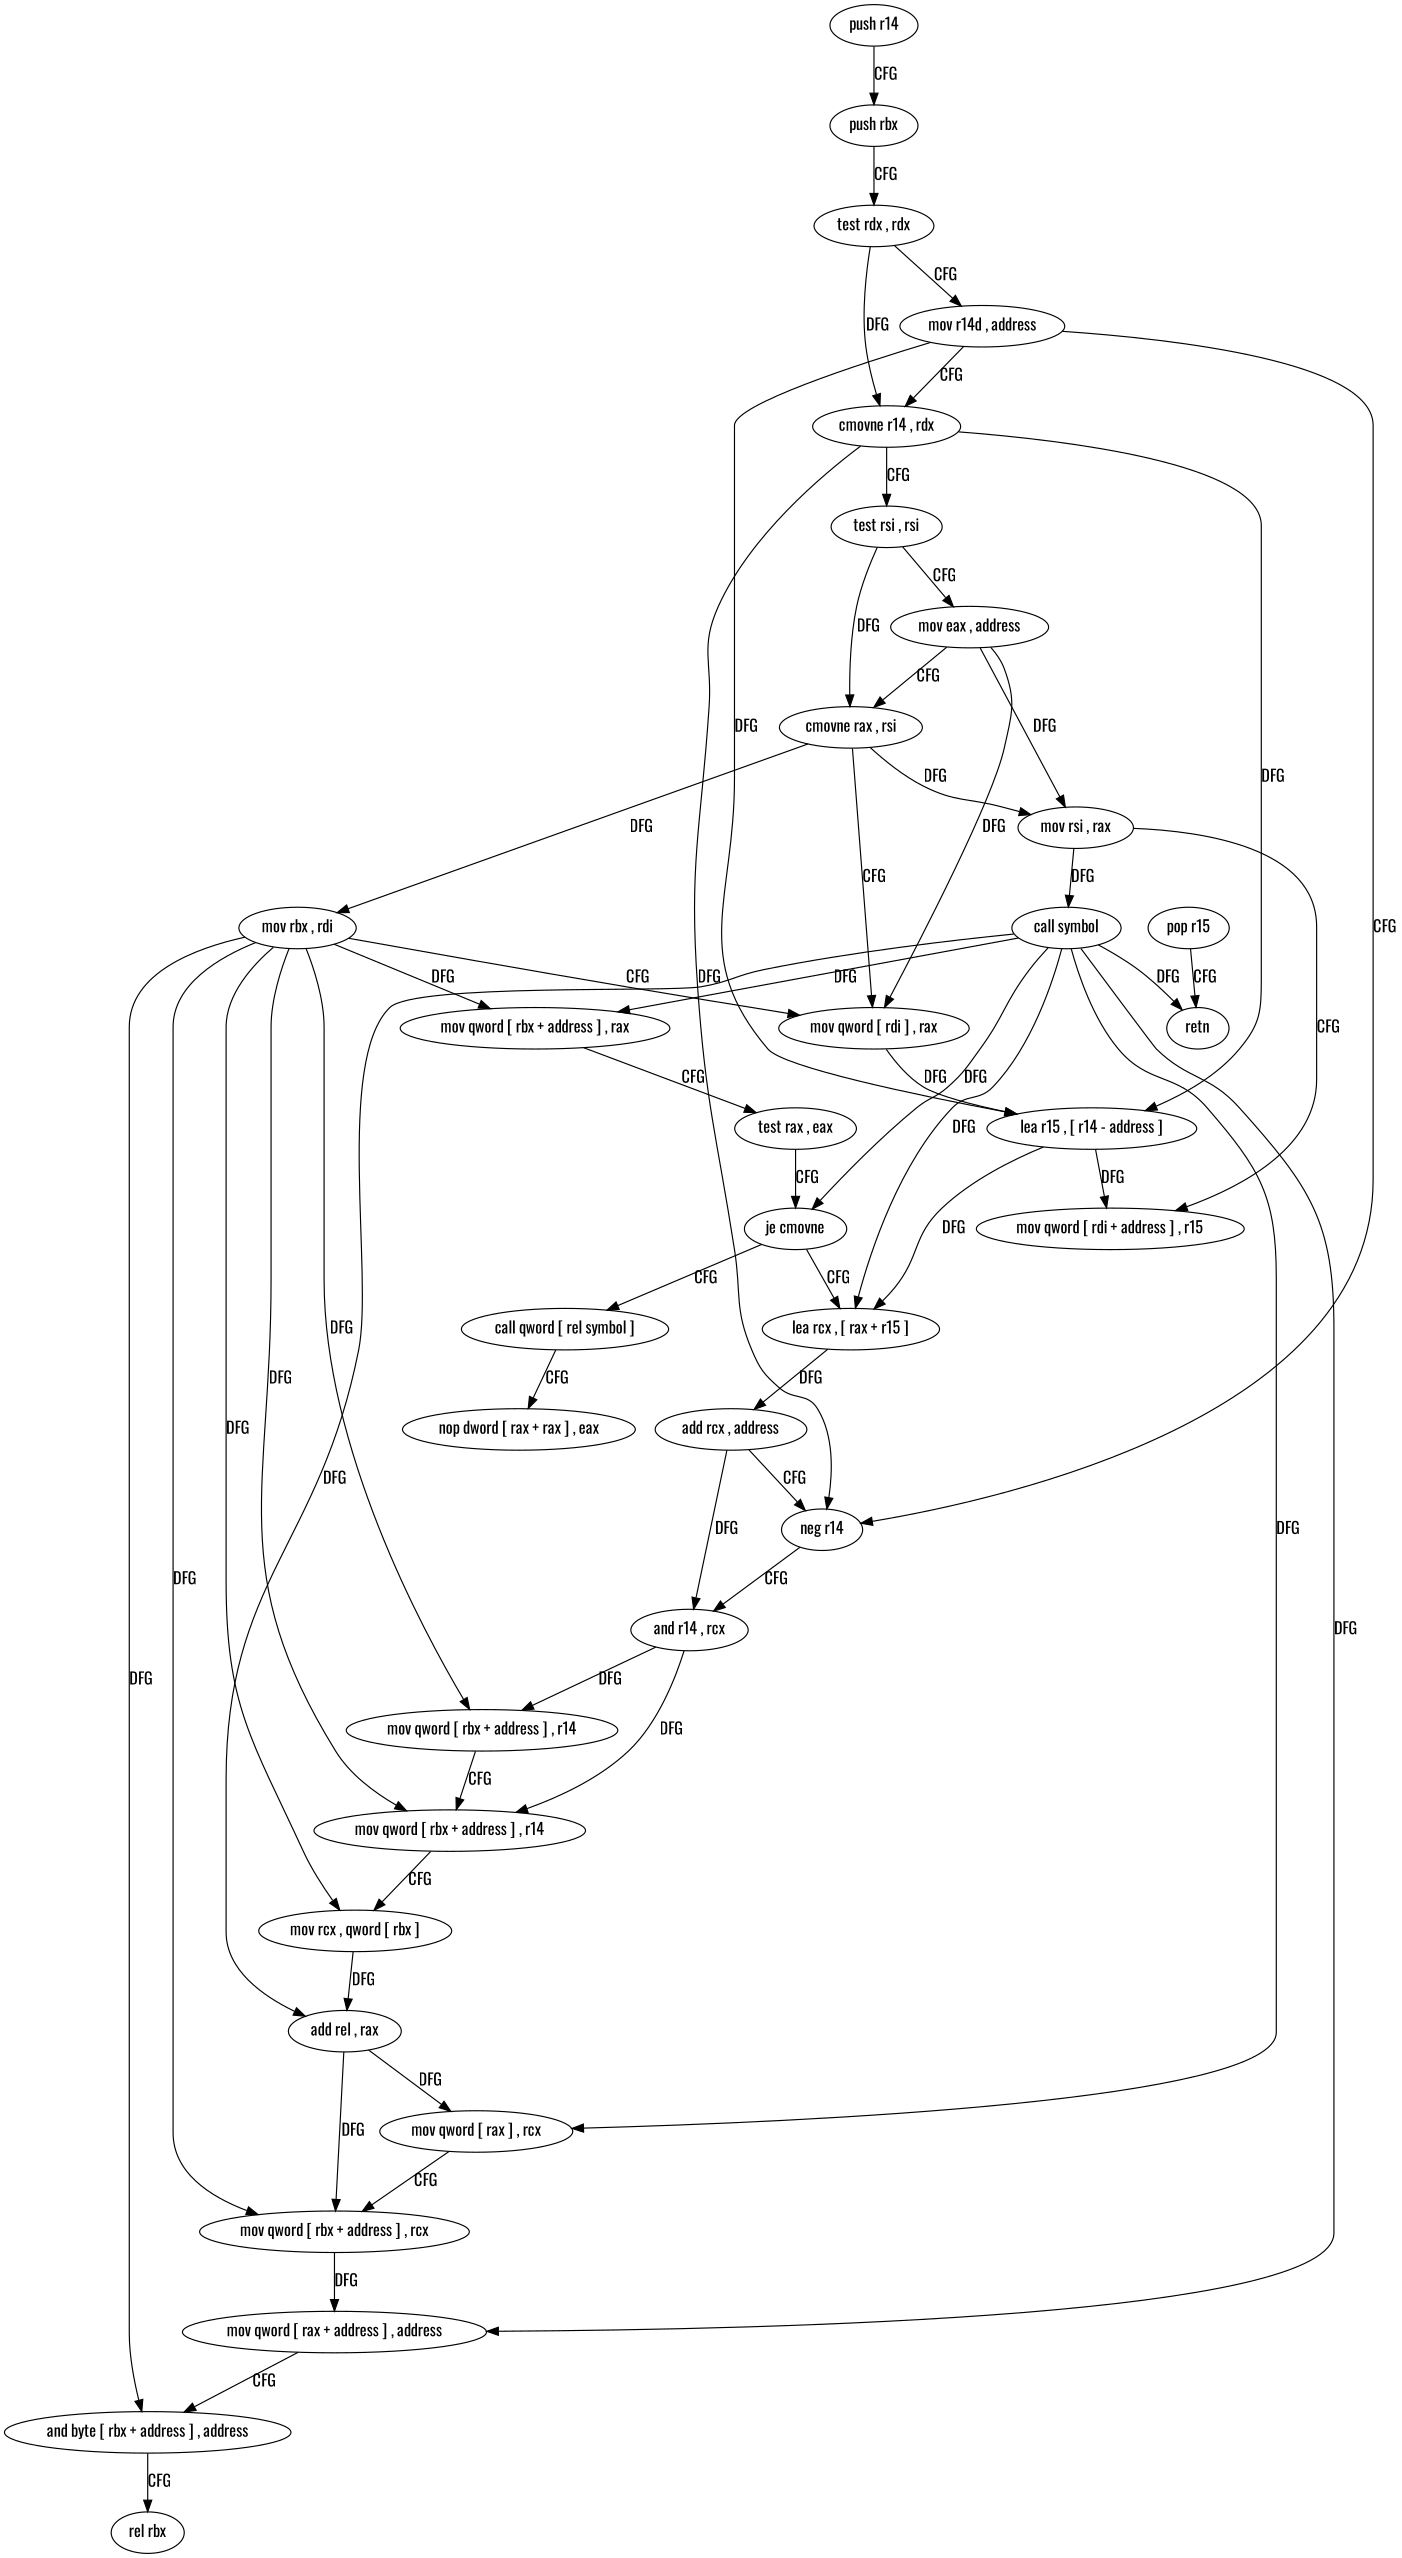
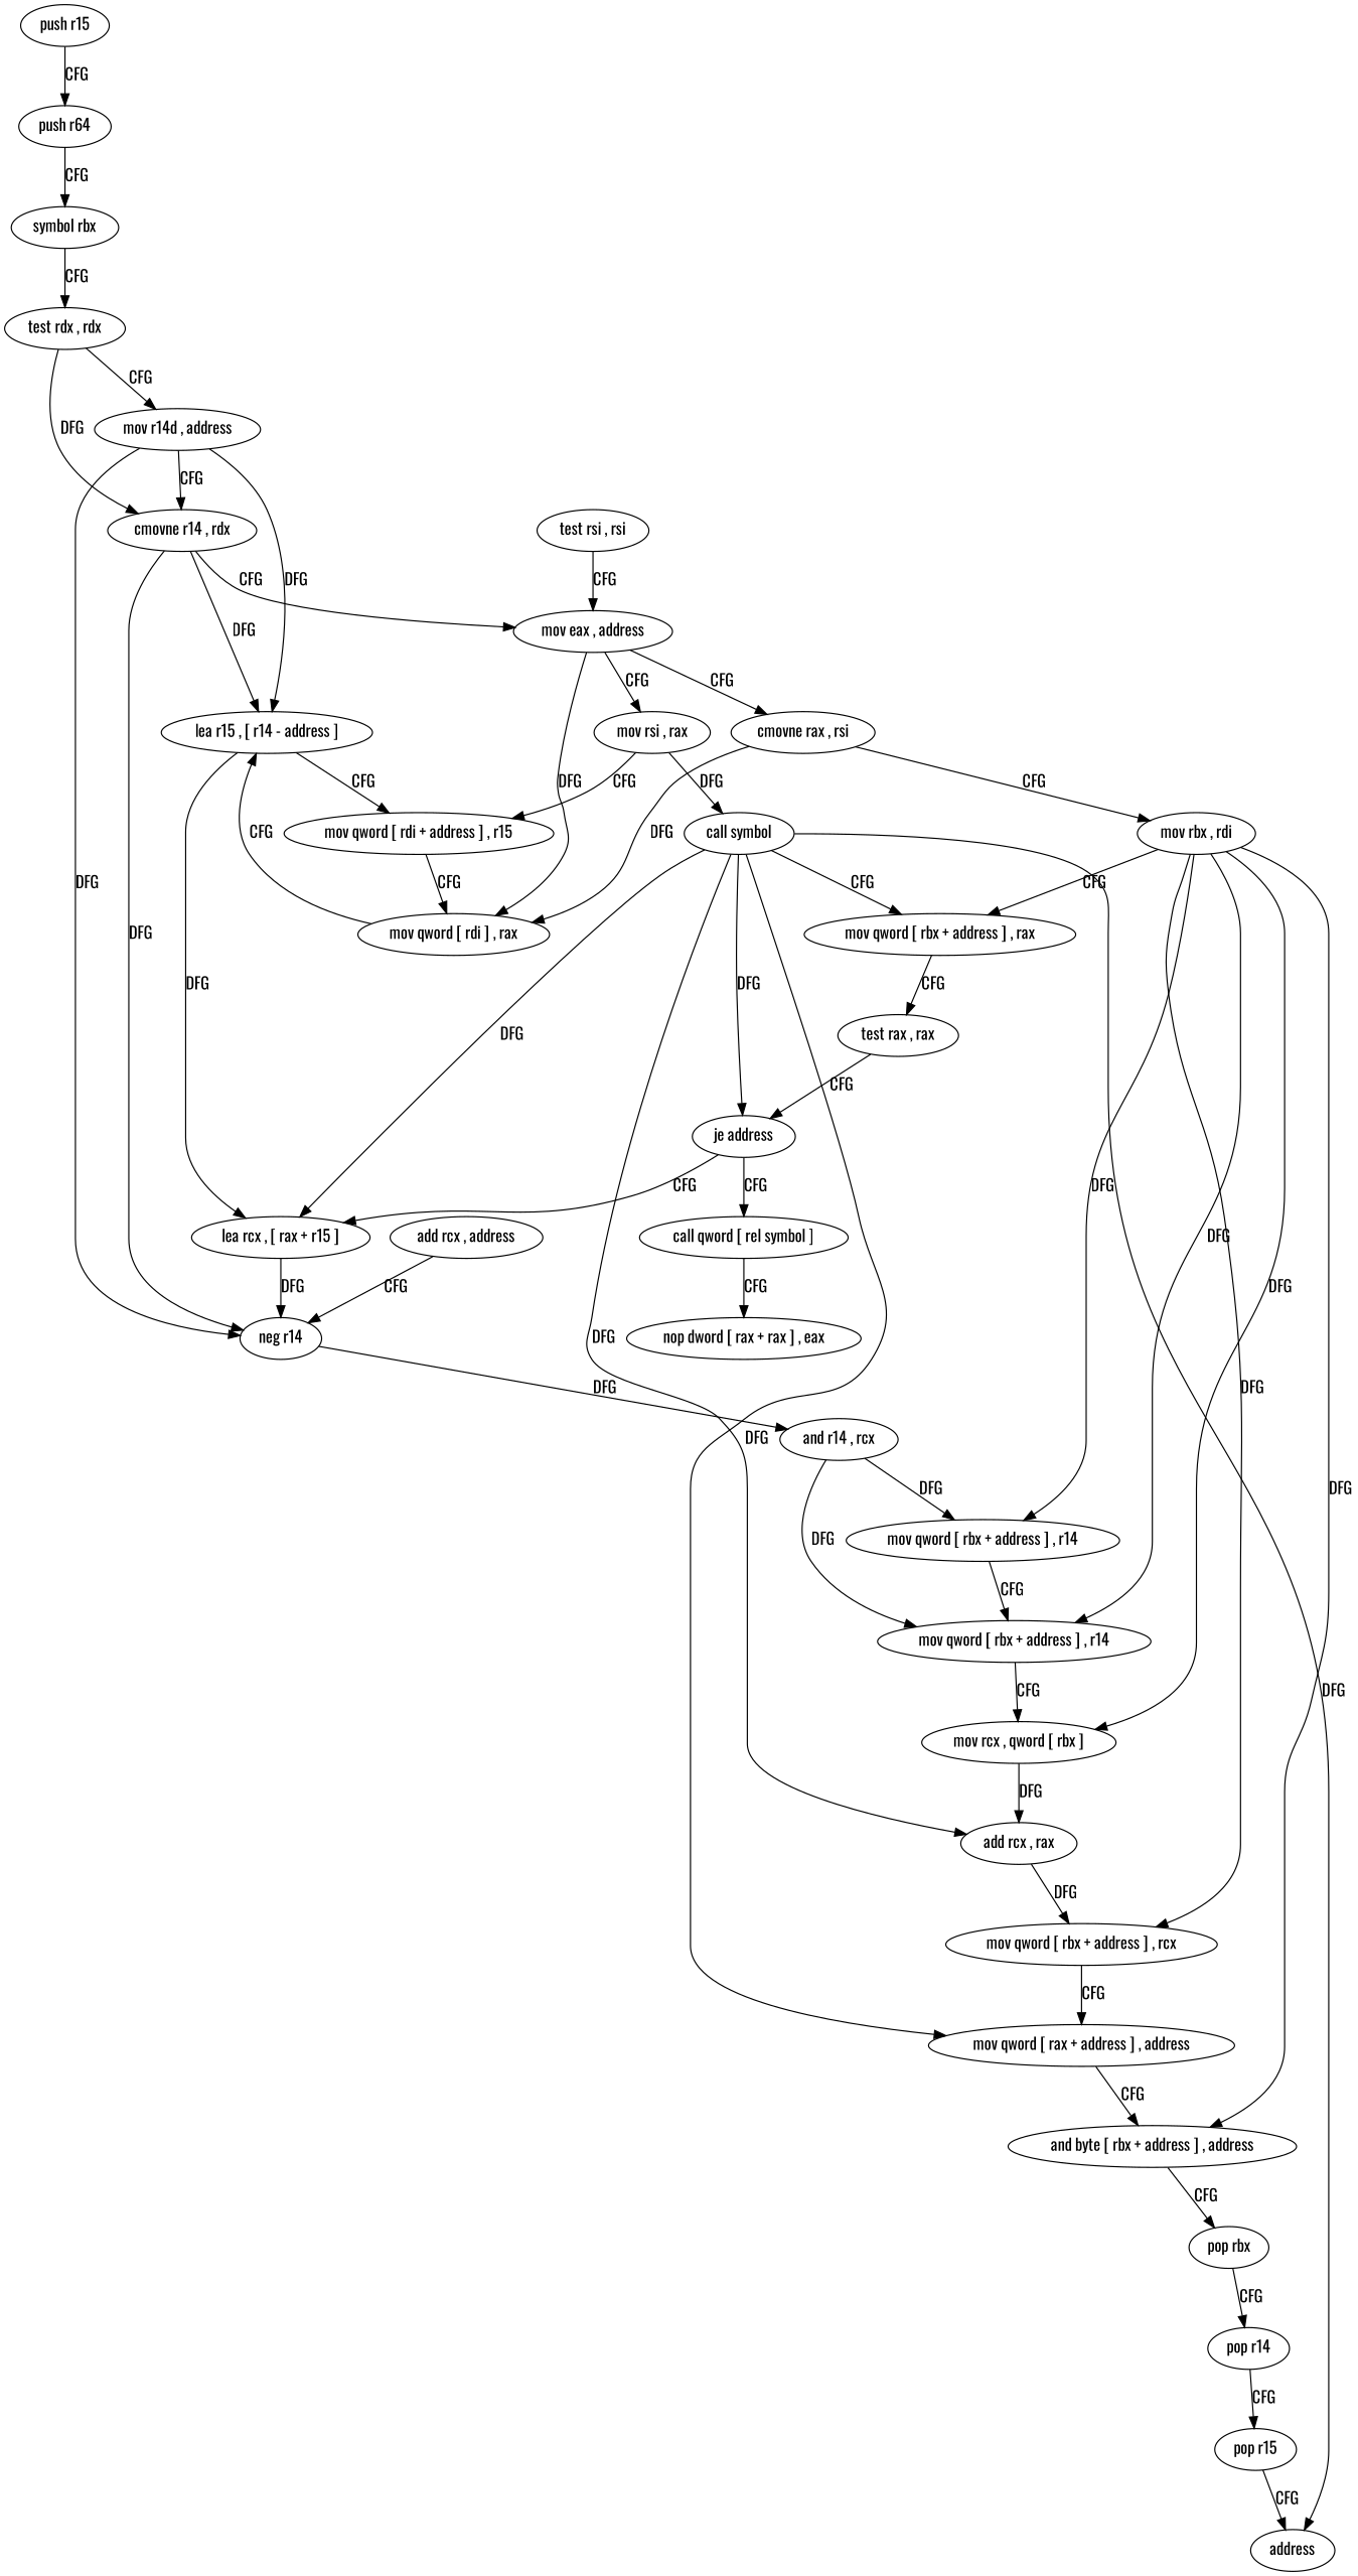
  digraph {
    fontname=Oswald
    node [fontname=Oswald]
    edge [fontname=Oswald]
-   n2 [label="push r14"]
-   n3 [label="push rbx"]
+   n1 [label="push r15"]
+   n2 [label="push r64"]
+   n3 [label="symbol rbx"]
    n4 [label="test rdx , rdx"]
    n5 [label="mov r14d , address"]
    n6 [label="cmovne r14 , rdx"]
    n7 [label="lea r15 , [ r14 - address ]"]
    n8 [label="neg r14"]
    n9 [label="test rsi , rsi"]
    n10 [label="mov qword [ rdi + address ] , r15"]
    n11 [label="lea rcx , [ rax + r15 ]"]
    n12 [label="and r14 , rcx"]
    n13 [label="mov eax , address"]
    n14 [label="cmovne rax , rsi"]
    n15 [label="mov qword [ rdi ] , rax"]
    n16 [label="mov rsi , rax"]
    n17 [label="mov rbx , rdi"]
    n18 [label="call symbol"]
    n19 [label="mov qword [ rbx + address ] , rax"]
    n20 [label="mov qword [ rbx + address ] , r14"]
    n21 [label="mov qword [ rbx + address ] , r14"]
    n22 [label="mov rcx , qword [ rbx ]"]
    n23 [label="mov qword [ rbx + address ] , rcx"]
    n24 [label="and byte [ rbx + address ] , address"]
-   n25 [label="test rax , eax"]
-   n26 [label="add rel , rax"]
+   n25 [label="test rax , rax"]
+   n26 [label="add rcx , rax"]
    n27 [label="mov qword [ rax + address ] , address"]
-   n28 [label="rel rbx"]
+   n28 [label="pop rbx"]
    n29 [label="add rcx , address"]
-   n30 [label="je cmovne"]
-   n31 [label="mov qword [ rax ] , rcx"]
-   n32 [label=retn]
+   n30 [label="je address"]
+   n32 [label=address]
    n33 [label="call qword [ rel symbol ]"]
    n34 [label="nop dword [ rax + rax ] , eax"]
+   n35 [label="pop r14"]
    n36 [label="pop r15"]
+   n1 -> n2 [label=CFG]
    n2 -> n3 [label=CFG]
    n3 -> n4 [label=CFG]
    n4 -> n5 [label=CFG]
    n4 -> n6 [label=DFG]
    n5 -> n6 [label=CFG]
    n5 -> n7 [label=DFG]
-   n5 -> n8 [label=CFG]
+   n5 -> n8 [label=DFG]
    n6 -> n7 [label=DFG]
    n6 -> n8 [label=DFG]
-   n6 -> n9 [label=CFG]
-   n7 -> n10 [label=DFG]
+   n6 -> n13 [label=CFG]
+   n7 -> n10 [label=CFG]
    n7 -> n11 [label=DFG]
-   n8 -> n12 [label=CFG]
+   n8 -> n12 [label=DFG]
    n9 -> n13 [label=CFG]
-   n9 -> n14 [label=DFG]
-   n11 -> n29 [label=DFG]
+   n11 -> n8 [label=DFG]
    n12 -> n20 [label=DFG]
    n12 -> n21 [label=DFG]
    n13 -> n14 [label=CFG]
    n13 -> n15 [label=DFG]
-   n13 -> n16 [label=DFG]
-   n14 -> n15 [label=CFG]
-   n14 -> n16 [label=DFG]
-   n14 -> n17 [label=DFG]
-   n15 -> n7 [label=DFG]
+   n13 -> n16 [label=CFG]
+   n14 -> n15 [label=DFG]
+   n14 -> n17 [label=CFG]
+   n15 -> n7 [label=CFG]
    n16 -> n10 [label=CFG]
    n16 -> n18 [label=DFG]
-   n17 -> n15 [label=CFG]
-   n17 -> n19 [label=DFG]
+   n10 -> n15 [label=CFG]
+   n17 -> n19 [label=CFG]
    n17 -> n20 [label=DFG]
    n17 -> n21 [label=DFG]
    n17 -> n22 [label=DFG]
    n17 -> n23 [label=DFG]
    n17 -> n24 [label=DFG]
    n18 -> n11 [label=DFG]
-   n18 -> n19 [label=DFG]
+   n18 -> n19 [label=CFG]
    n18 -> n26 [label=DFG]
    n18 -> n27 [label=DFG]
    n18 -> n30 [label=DFG]
-   n18 -> n31 [label=DFG]
    n18 -> n32 [label=DFG]
    n19 -> n25 [label=CFG]
    n20 -> n21 [label=CFG]
    n21 -> n22 [label=CFG]
    n22 -> n26 [label=DFG]
-   n23 -> n27 [label=DFG]
+   n23 -> n27 [label=CFG]
    n24 -> n28 [label=CFG]
    n25 -> n30 [label=CFG]
    n26 -> n23 [label=DFG]
-   n26 -> n31 [label=DFG]
    n27 -> n24 [label=CFG]
+   n28 -> n35 [label=CFG]
    n29 -> n8 [label=CFG]
-   n29 -> n12 [label=DFG]
    n30 -> n11 [label=CFG]
    n30 -> n33 [label=CFG]
-   n31 -> n23 [label=CFG]
    n33 -> n34 [label=CFG]
+   n35 -> n36 [label=CFG]
    n36 -> n32 [label=CFG]
  }
